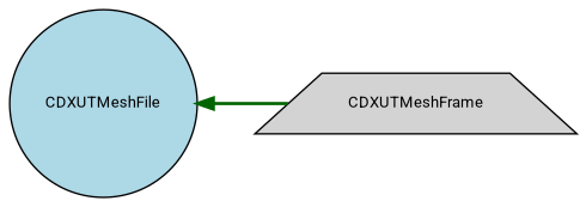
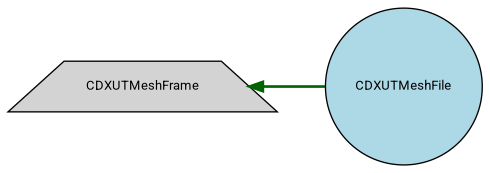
  digraph {
    rankdir=LR
    fontname=Roboto
    node [color=black fontname=Roboto fontsize=10 style=filled]
    n1 [fillcolor=lightgrey height=0.2 label=CDXUTMeshFrame shape=trapezium width=0.4]
    n2 [fillcolor=lightblue height=0.2 label=CDXUTMeshFile shape=circle width=0.4]
-   n2 -> n1 [color=darkgreen dir=back fontname=Roboto fontsize=10 labelfontname=Helvetica labelfontsize=10 style=bold]
+   n1 -> n2 [color=darkgreen dir=back fontname=Roboto fontsize=10 labelfontname=Helvetica labelfontsize=10 style=bold]
  }
